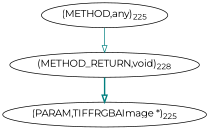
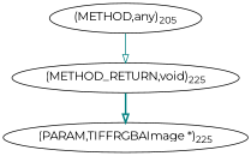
  digraph {
    fontname=Montserrat
    node [fontname=Montserrat]
    edge [arrowhead=onormal color=teal fontname=Montserrat]
-   n1 [label=<(METHOD,any)<SUB>225</SUB>>]
-   n2 [label=<(METHOD_RETURN,void)<SUB>228</SUB>>]
+   n1 [label=<(METHOD,any)<SUB>205</SUB>>]
+   n2 [label=<(METHOD_RETURN,void)<SUB>225</SUB>>]
    n3 [label=<(PARAM,TIFFRGBAImage *)<SUB>225</SUB>>]
    n1 -> n2 [style=solid]
    n2 -> n3 [style=bold]
  }
